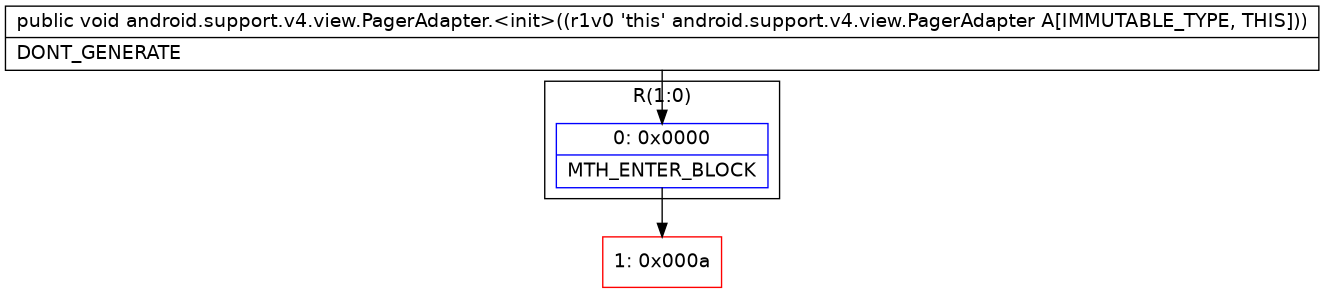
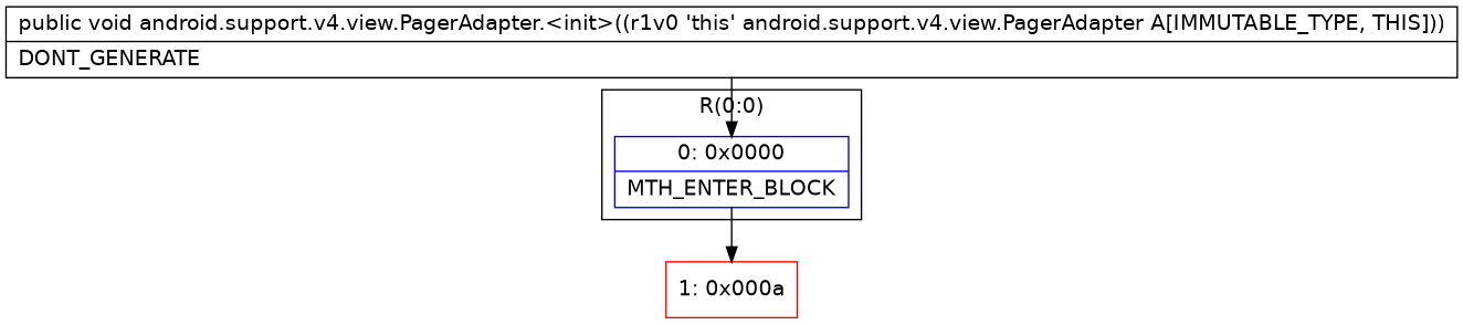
  digraph {
    fontname="DejaVu Sans"
    node [shape=record fontname="DejaVu Sans"]
    edge [fontname="DejaVu Sans"]
    n1 [color=blue label="{0\:\ 0x0000|MTH_ENTER_BLOCK\l}"]
    n2 [color=red label="{1\:\ 0x000a}"]
    n3 [label="{public void android.support.v4.view.PagerAdapter.\<init\>((r1v0 'this' android.support.v4.view.PagerAdapter A[IMMUTABLE_TYPE, THIS]))  | DONT_GENERATE\l}"]
    subgraph cluster_1 {
-     label="R(1:0)"
+     label="R(0:0)"
      n1
    }
    n1 -> n2
    n3 -> n1
  }
